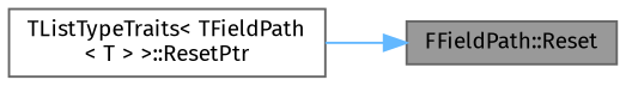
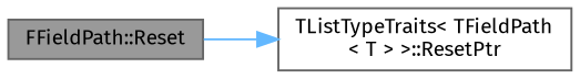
  digraph {
    rankdir=RL
    fontname="Fira Sans"
    node [fontname="Fira Sans" fontsize=10 shape=box style=filled]
    n1 [color=gray40 fillcolor=grey60 fontcolor=black height=0.2 label="FFieldPath::Reset" width=0.4]
    n2 [color=grey40 fillcolor=white height=0.2 label="TListTypeTraits\< TFieldPath\l\< T \> \>::ResetPtr" width=0.4]
-   n1 -> n2 [color=steelblue1 dir=back fontname="Fira Sans" fontsize=10 labelfontname=Helvetica labelfontsize=10 style=solid]
+   n2 -> n1 [color=steelblue1 dir=back fontname="Fira Sans" fontsize=10 labelfontname=Helvetica labelfontsize=10 style=solid]
  }
